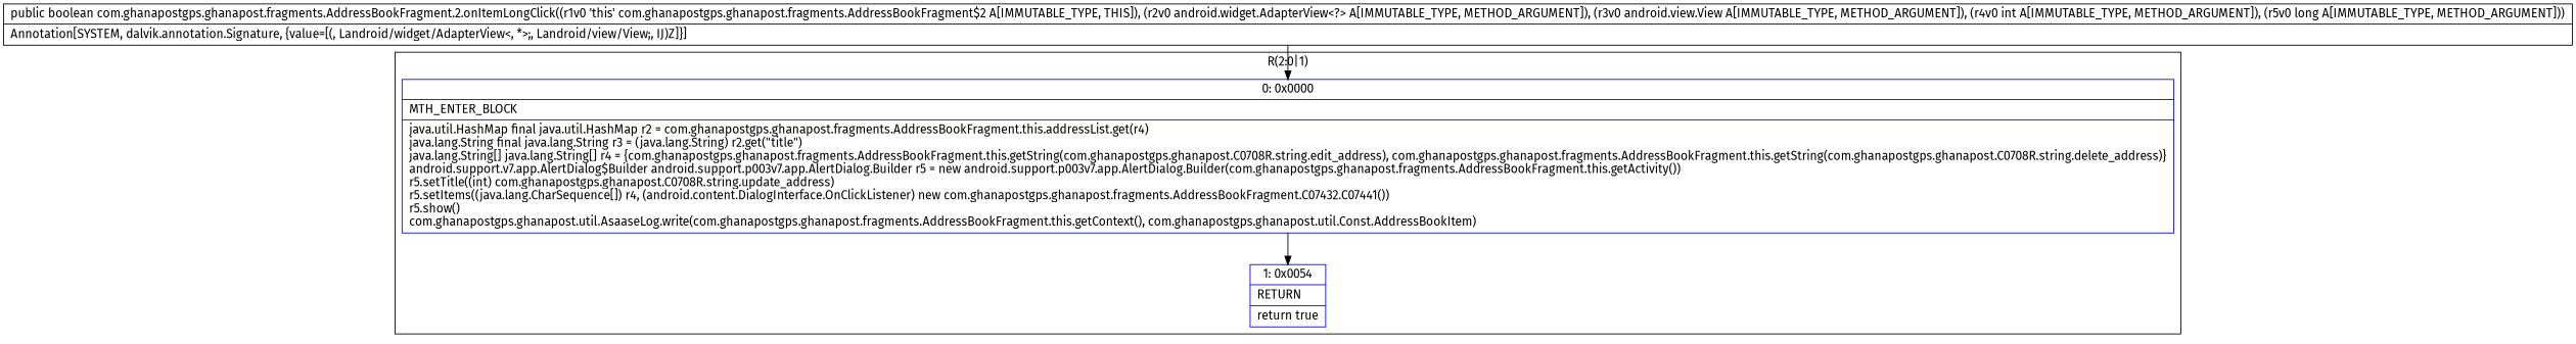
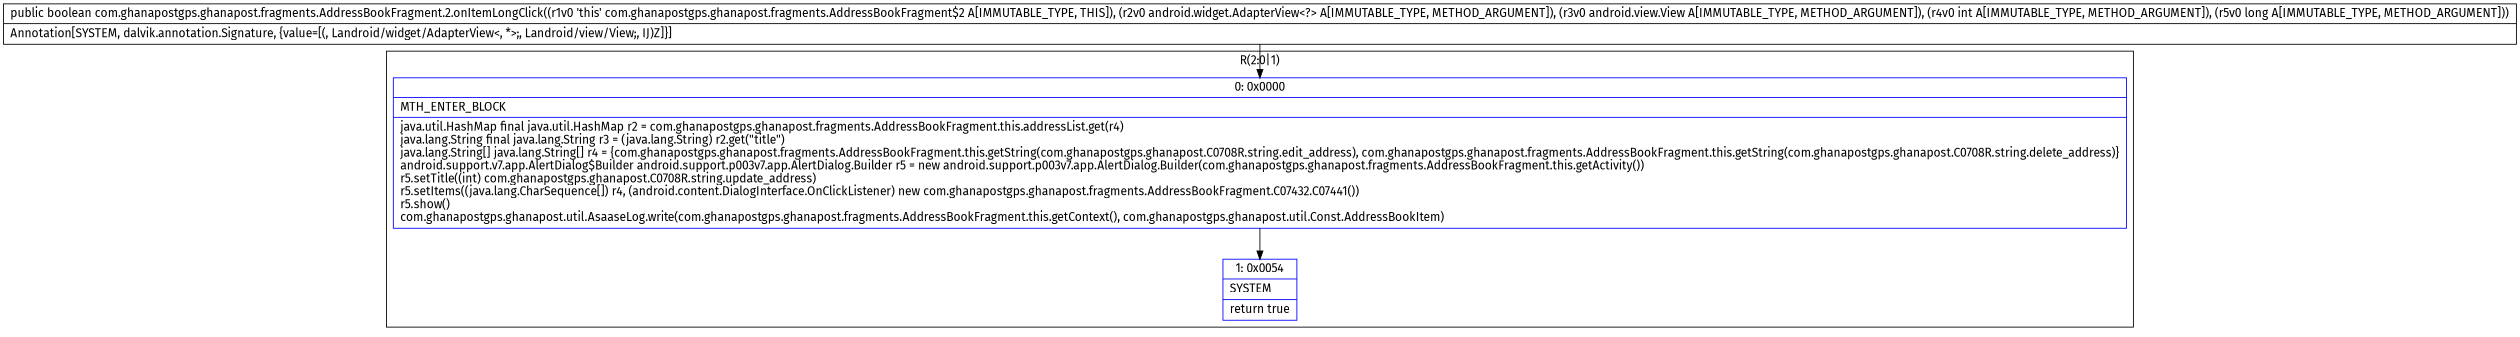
  digraph {
    fontname="Fira Sans"
    node [color=blue shape=record fontname="Fira Sans"]
    edge [fontname="Fira Sans"]
    n1 [label="{0\:\ 0x0000|MTH_ENTER_BLOCK\l|java.util.HashMap final java.util.HashMap r2 = com.ghanapostgps.ghanapost.fragments.AddressBookFragment.this.addressList.get(r4)\ljava.lang.String final java.lang.String r3 = (java.lang.String) r2.get(\"title\")\ljava.lang.String[] java.lang.String[] r4 = \{com.ghanapostgps.ghanapost.fragments.AddressBookFragment.this.getString(com.ghanapostgps.ghanapost.C0708R.string.edit_address), com.ghanapostgps.ghanapost.fragments.AddressBookFragment.this.getString(com.ghanapostgps.ghanapost.C0708R.string.delete_address)\}\landroid.support.v7.app.AlertDialog$Builder android.support.p003v7.app.AlertDialog.Builder r5 = new android.support.p003v7.app.AlertDialog.Builder(com.ghanapostgps.ghanapost.fragments.AddressBookFragment.this.getActivity())\lr5.setTitle((int) com.ghanapostgps.ghanapost.C0708R.string.update_address)\lr5.setItems((java.lang.CharSequence[]) r4, (android.content.DialogInterface.OnClickListener) new com.ghanapostgps.ghanapost.fragments.AddressBookFragment.C07432.C07441())\lr5.show()\lcom.ghanapostgps.ghanapost.util.AsaaseLog.write(com.ghanapostgps.ghanapost.fragments.AddressBookFragment.this.getContext(), com.ghanapostgps.ghanapost.util.Const.AddressBookItem)\l}"]
-   n2 [label="{1\:\ 0x0054|RETURN\l|return true\l}"]
+   n2 [label="{1\:\ 0x0054|SYSTEM\l|return true\l}"]
    n3 [label="{public boolean com.ghanapostgps.ghanapost.fragments.AddressBookFragment.2.onItemLongClick((r1v0 'this' com.ghanapostgps.ghanapost.fragments.AddressBookFragment$2 A[IMMUTABLE_TYPE, THIS]), (r2v0 android.widget.AdapterView\<?\> A[IMMUTABLE_TYPE, METHOD_ARGUMENT]), (r3v0 android.view.View A[IMMUTABLE_TYPE, METHOD_ARGUMENT]), (r4v0 int A[IMMUTABLE_TYPE, METHOD_ARGUMENT]), (r5v0 long A[IMMUTABLE_TYPE, METHOD_ARGUMENT]))  | Annotation[SYSTEM, dalvik.annotation.Signature, \{value=[(, Landroid\/widget\/AdapterView\<, *\>;, Landroid\/view\/View;, IJ)Z]\}]\l}" color=""]
    subgraph cluster_1 {
      label="R(2:0|1)"
      n1
      n2
    }
    n1 -> n2
    n3 -> n1
  }
